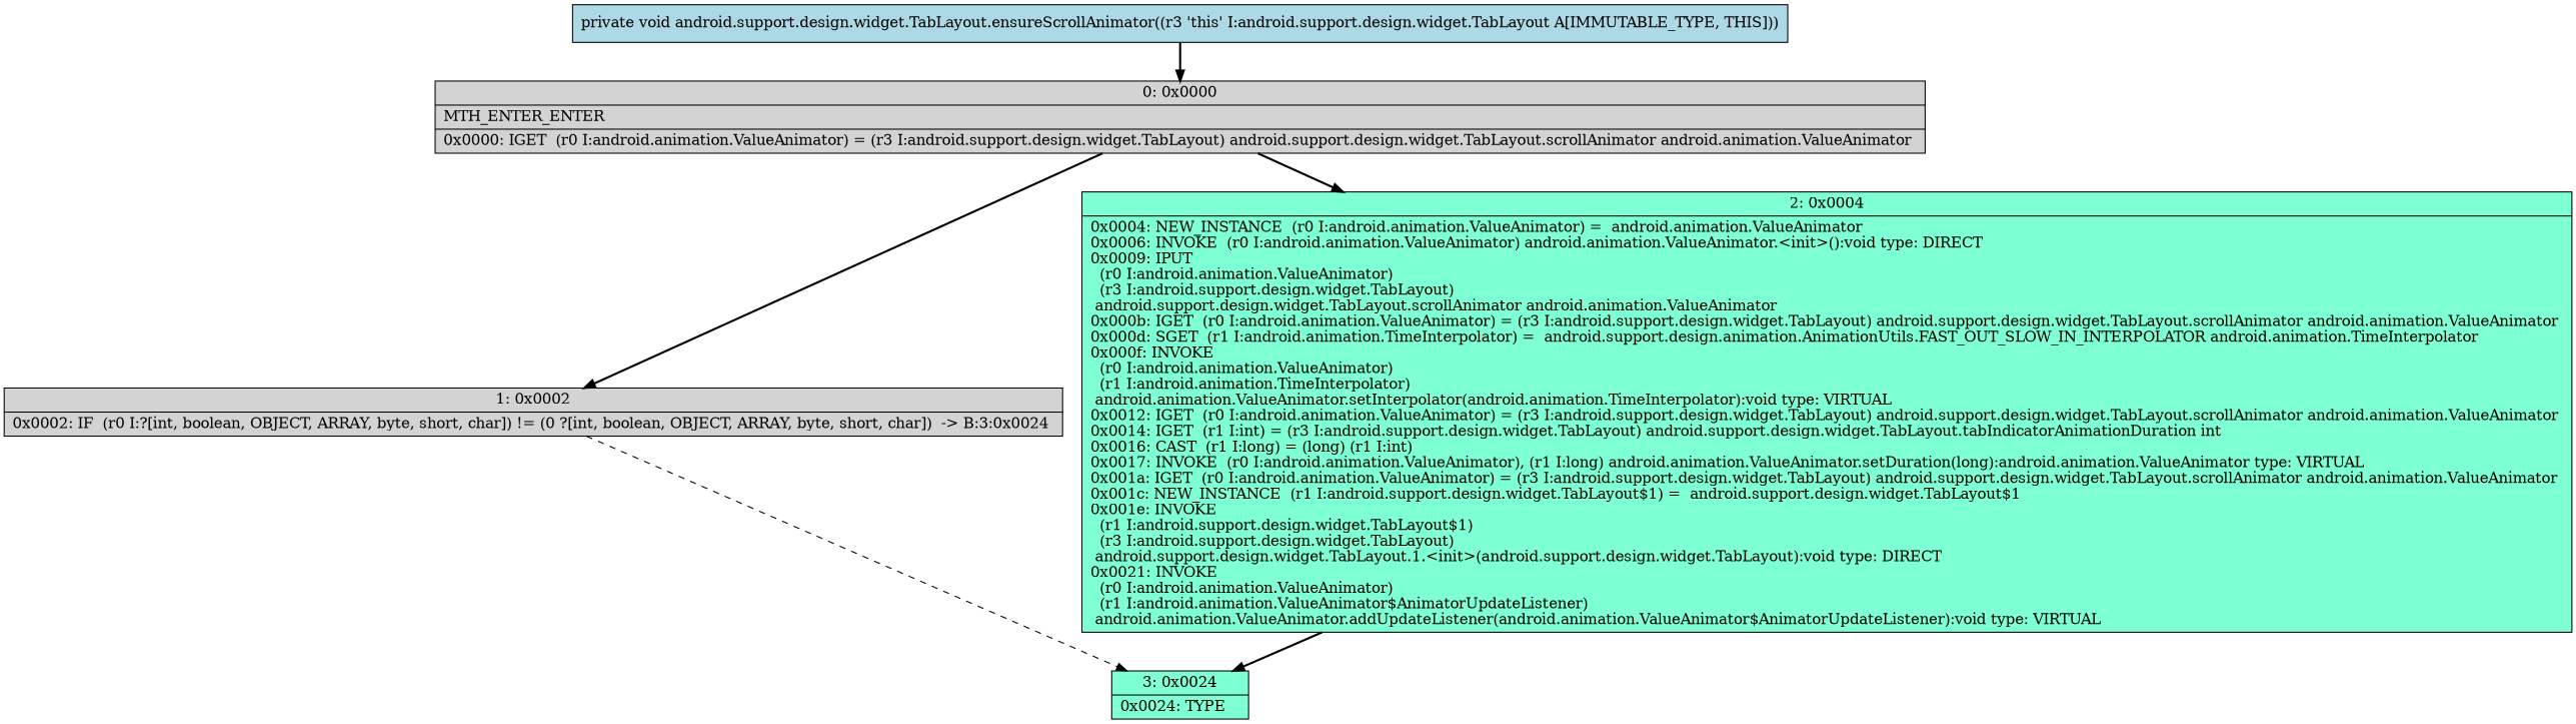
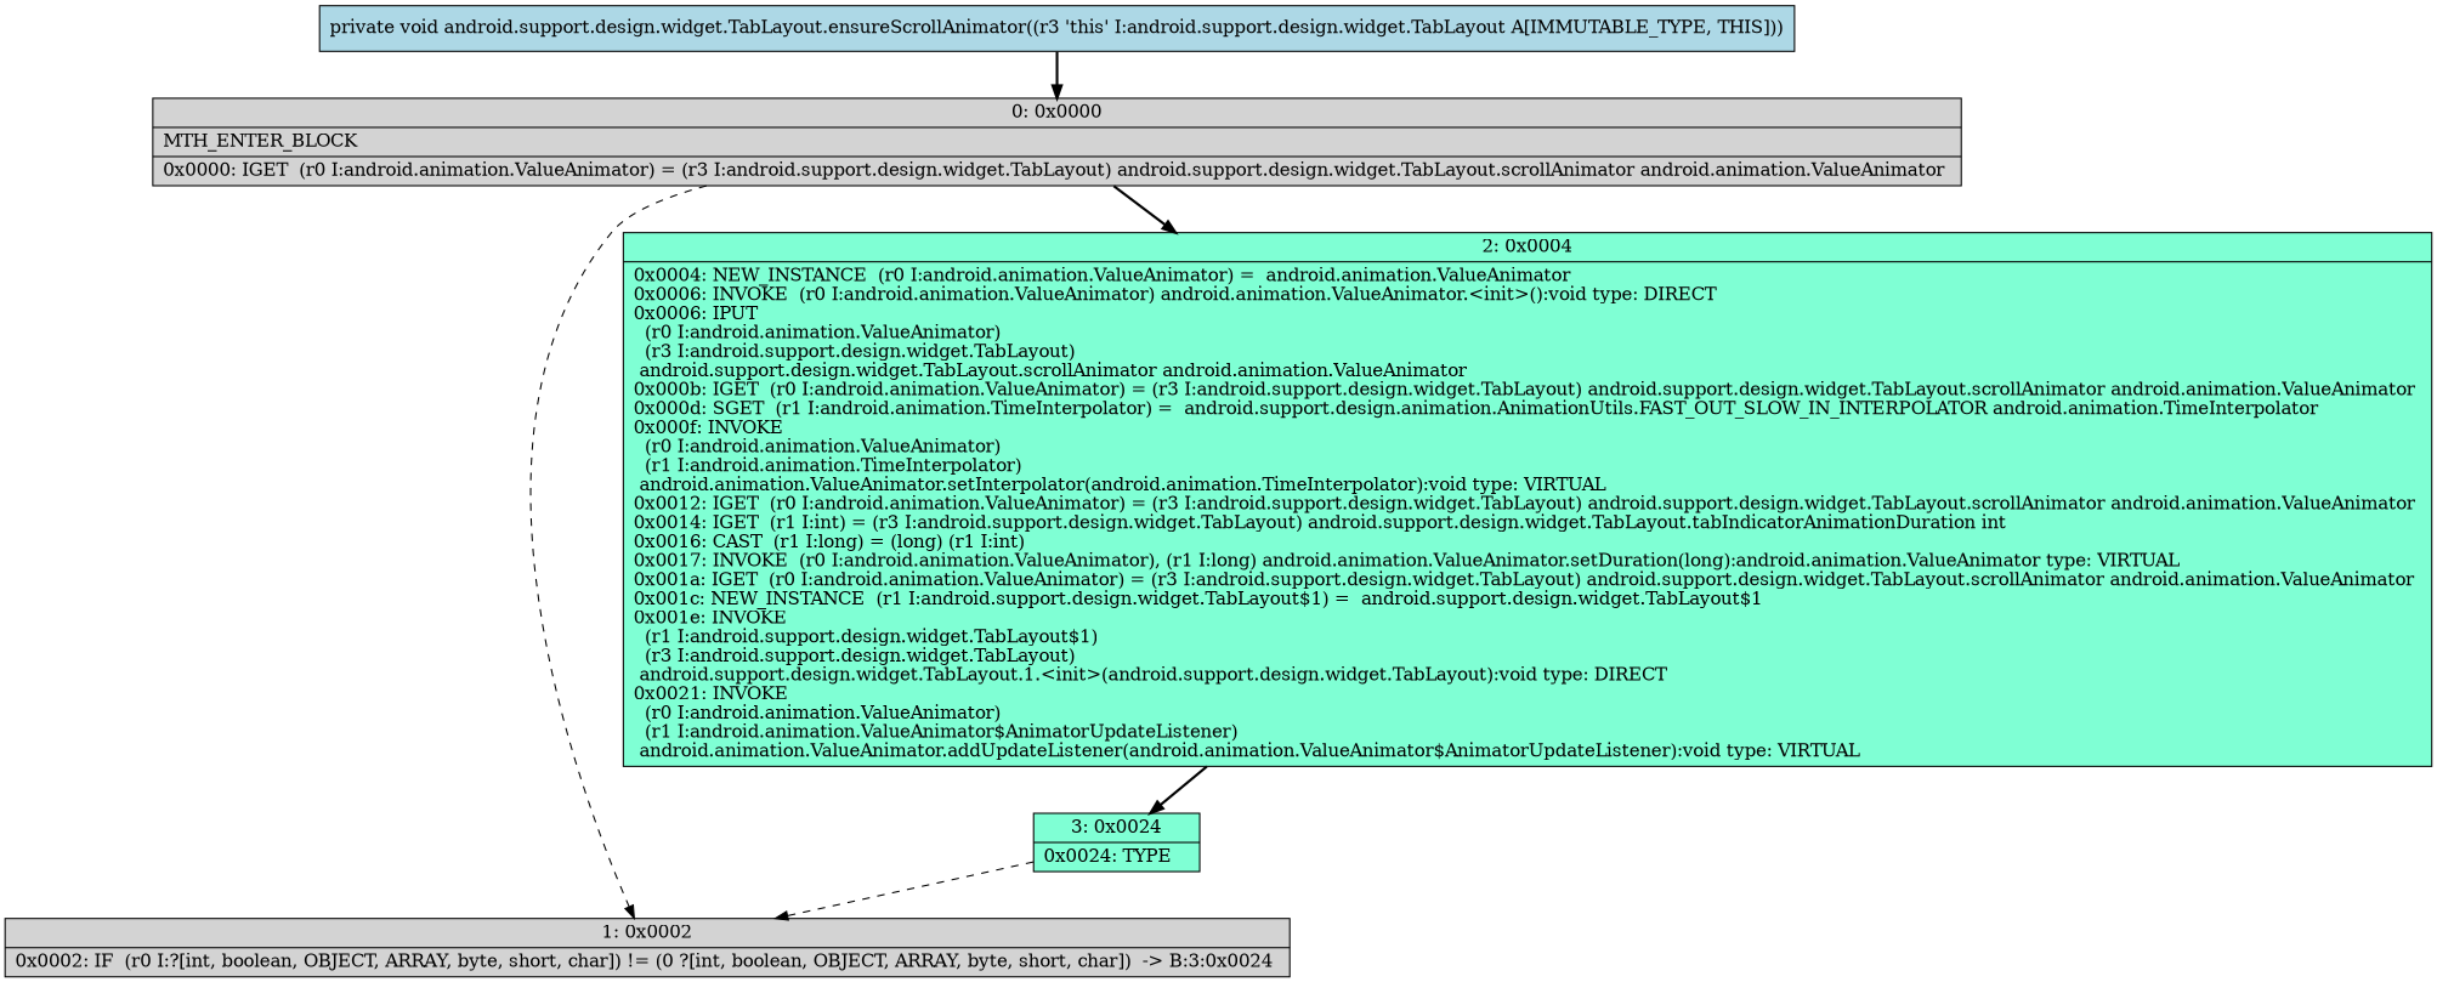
  digraph {
    node [fillcolor=lightgrey shape=record style=filled]
    edge [style=bold]
-   n1 [label="{0\:\ 0x0000|MTH_ENTER_ENTER\l|0x0000: IGET  (r0 I:android.animation.ValueAnimator) = (r3 I:android.support.design.widget.TabLayout) android.support.design.widget.TabLayout.scrollAnimator android.animation.ValueAnimator \l}"]
+   n1 [label="{0\:\ 0x0000|MTH_ENTER_BLOCK\l|0x0000: IGET  (r0 I:android.animation.ValueAnimator) = (r3 I:android.support.design.widget.TabLayout) android.support.design.widget.TabLayout.scrollAnimator android.animation.ValueAnimator \l}"]
    n2 [label="{1\:\ 0x0002|0x0002: IF  (r0 I:?[int, boolean, OBJECT, ARRAY, byte, short, char]) != (0 ?[int, boolean, OBJECT, ARRAY, byte, short, char])  \-\> B:3:0x0024 \l}"]
-   n3 [fillcolor=aquamarine label="{2\:\ 0x0004|0x0004: NEW_INSTANCE  (r0 I:android.animation.ValueAnimator) =  android.animation.ValueAnimator \l0x0006: INVOKE  (r0 I:android.animation.ValueAnimator) android.animation.ValueAnimator.\<init\>():void type: DIRECT \l0x0009: IPUT  \l  (r0 I:android.animation.ValueAnimator)\l  (r3 I:android.support.design.widget.TabLayout)\l android.support.design.widget.TabLayout.scrollAnimator android.animation.ValueAnimator \l0x000b: IGET  (r0 I:android.animation.ValueAnimator) = (r3 I:android.support.design.widget.TabLayout) android.support.design.widget.TabLayout.scrollAnimator android.animation.ValueAnimator \l0x000d: SGET  (r1 I:android.animation.TimeInterpolator) =  android.support.design.animation.AnimationUtils.FAST_OUT_SLOW_IN_INTERPOLATOR android.animation.TimeInterpolator \l0x000f: INVOKE  \l  (r0 I:android.animation.ValueAnimator)\l  (r1 I:android.animation.TimeInterpolator)\l android.animation.ValueAnimator.setInterpolator(android.animation.TimeInterpolator):void type: VIRTUAL \l0x0012: IGET  (r0 I:android.animation.ValueAnimator) = (r3 I:android.support.design.widget.TabLayout) android.support.design.widget.TabLayout.scrollAnimator android.animation.ValueAnimator \l0x0014: IGET  (r1 I:int) = (r3 I:android.support.design.widget.TabLayout) android.support.design.widget.TabLayout.tabIndicatorAnimationDuration int \l0x0016: CAST  (r1 I:long) = (long) (r1 I:int) \l0x0017: INVOKE  (r0 I:android.animation.ValueAnimator), (r1 I:long) android.animation.ValueAnimator.setDuration(long):android.animation.ValueAnimator type: VIRTUAL \l0x001a: IGET  (r0 I:android.animation.ValueAnimator) = (r3 I:android.support.design.widget.TabLayout) android.support.design.widget.TabLayout.scrollAnimator android.animation.ValueAnimator \l0x001c: NEW_INSTANCE  (r1 I:android.support.design.widget.TabLayout$1) =  android.support.design.widget.TabLayout$1 \l0x001e: INVOKE  \l  (r1 I:android.support.design.widget.TabLayout$1)\l  (r3 I:android.support.design.widget.TabLayout)\l android.support.design.widget.TabLayout.1.\<init\>(android.support.design.widget.TabLayout):void type: DIRECT \l0x0021: INVOKE  \l  (r0 I:android.animation.ValueAnimator)\l  (r1 I:android.animation.ValueAnimator$AnimatorUpdateListener)\l android.animation.ValueAnimator.addUpdateListener(android.animation.ValueAnimator$AnimatorUpdateListener):void type: VIRTUAL \l}"]
+   n3 [fillcolor=aquamarine label="{2\:\ 0x0004|0x0004: NEW_INSTANCE  (r0 I:android.animation.ValueAnimator) =  android.animation.ValueAnimator \l0x0006: INVOKE  (r0 I:android.animation.ValueAnimator) android.animation.ValueAnimator.\<init\>():void type: DIRECT \l0x0006: IPUT  \l  (r0 I:android.animation.ValueAnimator)\l  (r3 I:android.support.design.widget.TabLayout)\l android.support.design.widget.TabLayout.scrollAnimator android.animation.ValueAnimator \l0x000b: IGET  (r0 I:android.animation.ValueAnimator) = (r3 I:android.support.design.widget.TabLayout) android.support.design.widget.TabLayout.scrollAnimator android.animation.ValueAnimator \l0x000d: SGET  (r1 I:android.animation.TimeInterpolator) =  android.support.design.animation.AnimationUtils.FAST_OUT_SLOW_IN_INTERPOLATOR android.animation.TimeInterpolator \l0x000f: INVOKE  \l  (r0 I:android.animation.ValueAnimator)\l  (r1 I:android.animation.TimeInterpolator)\l android.animation.ValueAnimator.setInterpolator(android.animation.TimeInterpolator):void type: VIRTUAL \l0x0012: IGET  (r0 I:android.animation.ValueAnimator) = (r3 I:android.support.design.widget.TabLayout) android.support.design.widget.TabLayout.scrollAnimator android.animation.ValueAnimator \l0x0014: IGET  (r1 I:int) = (r3 I:android.support.design.widget.TabLayout) android.support.design.widget.TabLayout.tabIndicatorAnimationDuration int \l0x0016: CAST  (r1 I:long) = (long) (r1 I:int) \l0x0017: INVOKE  (r0 I:android.animation.ValueAnimator), (r1 I:long) android.animation.ValueAnimator.setDuration(long):android.animation.ValueAnimator type: VIRTUAL \l0x001a: IGET  (r0 I:android.animation.ValueAnimator) = (r3 I:android.support.design.widget.TabLayout) android.support.design.widget.TabLayout.scrollAnimator android.animation.ValueAnimator \l0x001c: NEW_INSTANCE  (r1 I:android.support.design.widget.TabLayout$1) =  android.support.design.widget.TabLayout$1 \l0x001e: INVOKE  \l  (r1 I:android.support.design.widget.TabLayout$1)\l  (r3 I:android.support.design.widget.TabLayout)\l android.support.design.widget.TabLayout.1.\<init\>(android.support.design.widget.TabLayout):void type: DIRECT \l0x0021: INVOKE  \l  (r0 I:android.animation.ValueAnimator)\l  (r1 I:android.animation.ValueAnimator$AnimatorUpdateListener)\l android.animation.ValueAnimator.addUpdateListener(android.animation.ValueAnimator$AnimatorUpdateListener):void type: VIRTUAL \l}"]
    n4 [fillcolor=aquamarine label="{3\:\ 0x0024|0x0024: TYPE   \l}"]
    n5 [fillcolor=lightblue label="{private void android.support.design.widget.TabLayout.ensureScrollAnimator((r3 'this' I:android.support.design.widget.TabLayout A[IMMUTABLE_TYPE, THIS])) }"]
-   n1 -> n2
+   n1 -> n2 [style=dashed]
    n1 -> n3
-   n2 -> n4 [style=dashed]
+   n4 -> n2 [style=dashed]
    n3 -> n4
    n5 -> n1
  }
